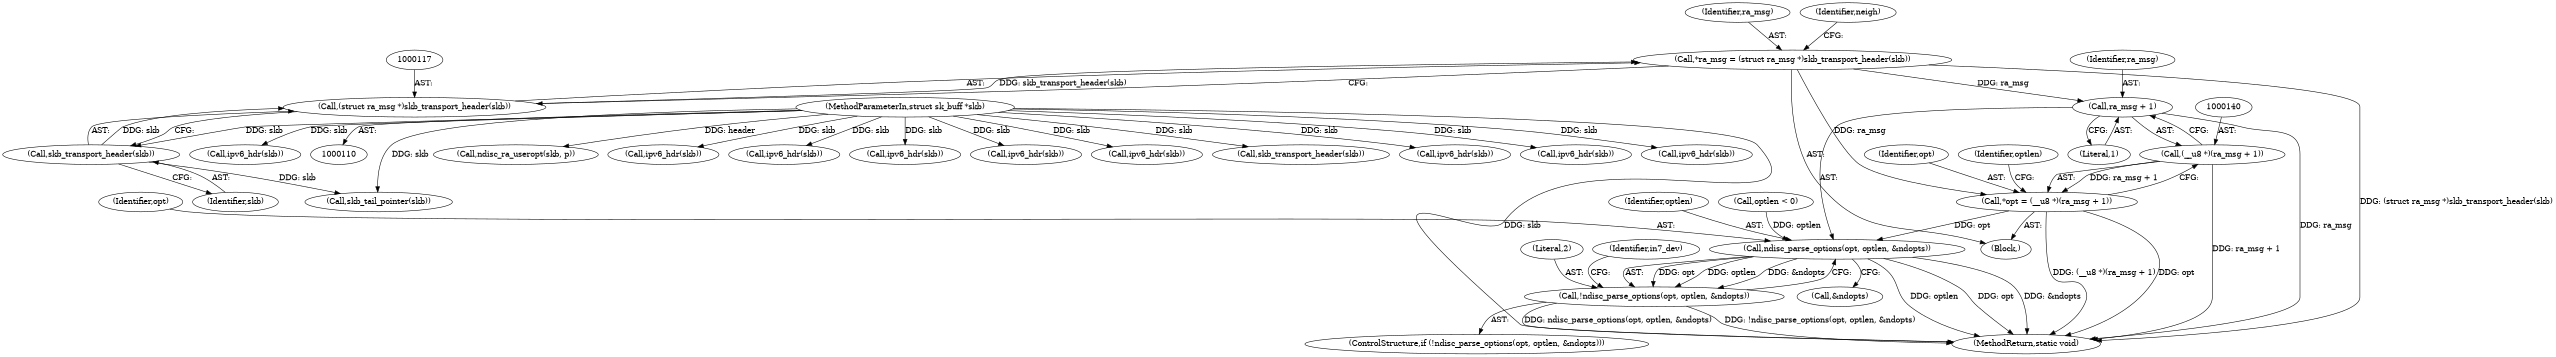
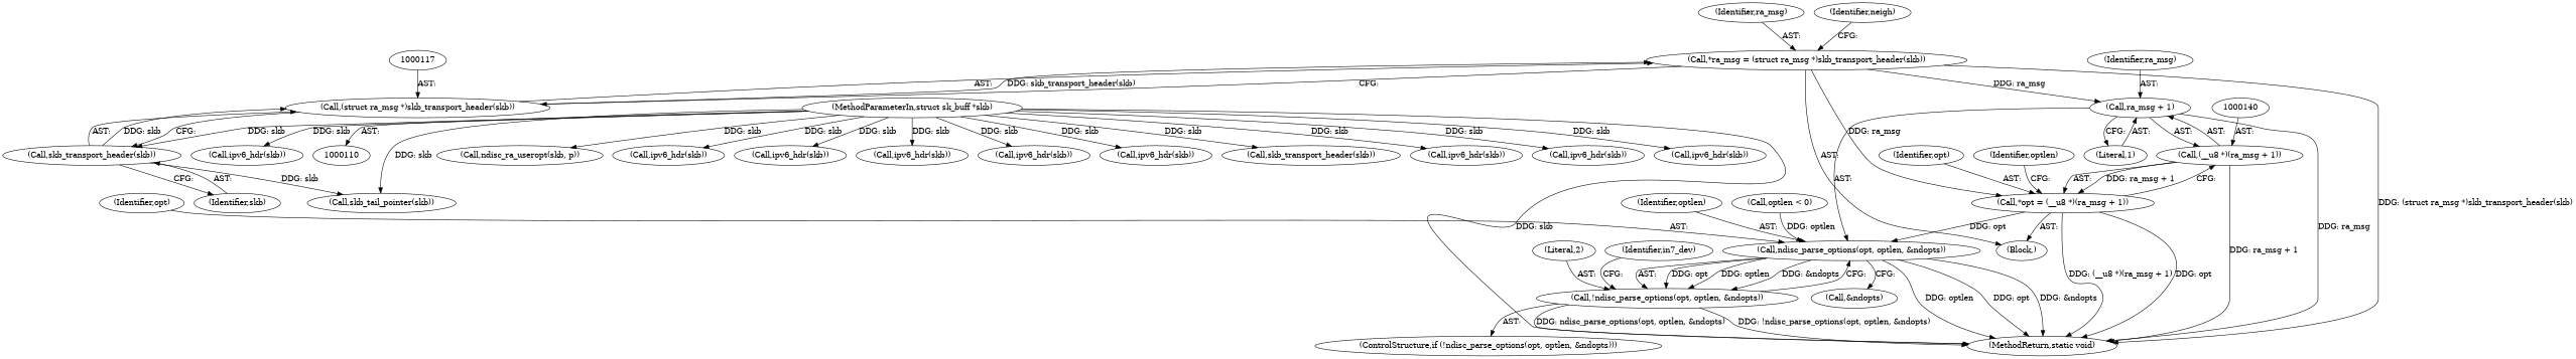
  digraph {
    n1 [label="(Call,*ra_msg = (struct ra_msg *)skb_transport_header(skb))"]
    n2 [label="(Call,(struct ra_msg *)skb_transport_header(skb))"]
    n3 [label="(Call,ra_msg + 1)"]
    n4 [label="(MethodReturn,static void)"]
    n5 [label="(Block,)"]
    n6 [label="(Call,*opt = (__u8 *)(ra_msg + 1))"]
    n7 [label="(Call,skb_transport_header(skb))"]
    n8 [label="(Call,(__u8 *)(ra_msg + 1))"]
    n9 [label="(Call,ndisc_parse_options(opt, optlen, &ndopts))"]
    n10 [label="(Literal,1)"]
    n11 [label="(Identifier,skb)"]
    n12 [label="(Call,skb_tail_pointer(skb))"]
    n13 [label="(MethodParameterIn,struct sk_buff *skb)"]
    n14 [label="(Call,ndisc_ra_useropt(skb, p))"]
    n15 [label="(Call,ipv6_hdr(skb))"]
    n16 [label="(Call,ipv6_hdr(skb))"]
    n17 [label="(Call,ipv6_hdr(skb))"]
    n18 [label="(Call,ipv6_hdr(skb))"]
    n19 [label="(Call,ipv6_hdr(skb))"]
    n20 [label="(Call,skb_transport_header(skb))"]
    n21 [label="(Call,ipv6_hdr(skb))"]
    n22 [label="(Call,ipv6_hdr(skb))"]
    n23 [label="(Call,ipv6_hdr(skb))"]
    n24 [label="(Call,ipv6_hdr(skb))"]
    1000110
    n26 [label="(Call,!ndisc_parse_options(opt, optlen, &ndopts))"]
    n27 [label="(Call,&ndopts)"]
    n28 [label="(ControlStructure,if (!ndisc_parse_options(opt, optlen, &ndopts)))"]
    n29 [label="(Identifier,opt)"]
    n30 [label="(Identifier,ra_msg)"]
    n31 [label="(Identifier,opt)"]
    n32 [label="(Identifier,optlen)"]
    n33 [label="(Literal,2)"]
    n34 [label="(Identifier,ra_msg)"]
    n35 [label="(Identifier,optlen)"]
    n36 [label="(Identifier,in7_dev)"]
    n37 [label="(Call,optlen < 0)"]
    n38 [label="(Identifier,neigh)"]
    1000117
    1000140
    n1 -> n2 [label="CFG: "]
    n1 -> n3 [label="DDG: ra_msg"]
    n1 -> n4 [label="DDG: (struct ra_msg *)skb_transport_header(skb)"]
    n1 -> n5 [label="AST: "]
    n1 -> n6 [label="DDG: ra_msg"]
    n2 -> n1 [label="AST: "]
    n2 -> n1 [label="DDG: skb_transport_header(skb)"]
    n2 -> n7 [label="CFG: "]
    n3 -> n4 [label="DDG: ra_msg"]
    n3 -> n8 [label="AST: "]
    n3 -> n9 [label="AST: "]
    n3 -> n10 [label="CFG: "]
    n6 -> n4 [label="DDG: (__u8 *)(ra_msg + 1)"]
    n6 -> n4 [label="DDG: opt"]
    n6 -> n5 [label="AST: "]
    n6 -> n8 [label="CFG: "]
    n6 -> n9 [label="DDG: opt"]
    n7 -> n2 [label="AST: "]
    n7 -> n2 [label="DDG: skb"]
    n7 -> n11 [label="CFG: "]
    n7 -> n12 [label="DDG: skb"]
-   n8 -> n3 [label="CFG: "]
+   n8 -> n3 [label="AST: "]
    n8 -> n4 [label="DDG: ra_msg + 1"]
    n8 -> n6 [label="AST: "]
    n8 -> n6 [label="DDG: ra_msg + 1"]
    n9 -> n4 [label="DDG: optlen"]
    n9 -> n4 [label="DDG: opt"]
    n9 -> n4 [label="DDG: &ndopts"]
    n9 -> n26 [label="AST: "]
    n9 -> n26 [label="DDG: opt"]
    n9 -> n26 [label="DDG: optlen"]
    n9 -> n26 [label="DDG: &ndopts"]
    n9 -> n27 [label="CFG: "]
    n10 -> n3 [label="AST: "]
    n11 -> n7 [label="AST: "]
    n13 -> n4 [label="DDG: skb"]
    n13 -> n7 [label="DDG: skb"]
    n13 -> n12 [label="DDG: skb"]
-   n13 -> n14 [label="DDG: header"]
+   n13 -> n14 [label="DDG: skb"]
    n13 -> n15 [label="DDG: skb"]
    n13 -> n16 [label="DDG: skb"]
    n13 -> n17 [label="DDG: skb"]
    n13 -> n18 [label="DDG: skb"]
    n13 -> n19 [label="DDG: skb"]
    n13 -> n20 [label="DDG: skb"]
    n13 -> n21 [label="DDG: skb"]
    n13 -> n22 [label="DDG: skb"]
    n13 -> n23 [label="DDG: skb"]
    n13 -> n24 [label="DDG: skb"]
    n13 -> 1000110 [label="AST: "]
    n26 -> n4 [label="DDG: ndisc_parse_options(opt, optlen, &ndopts)"]
    n26 -> n4 [label="DDG: !ndisc_parse_options(opt, optlen, &ndopts)"]
    n26 -> n9 [label="CFG: "]
    n26 -> n28 [label="AST: "]
    n29 -> n9 [label="AST: "]
    n30 -> n3 [label="AST: "]
    n31 -> n6 [label="AST: "]
    n32 -> n6 [label="CFG: "]
    n33 -> n26 [label="AST: "]
    n34 -> n1 [label="AST: "]
    n35 -> n9 [label="AST: "]
    n36 -> n26 [label="CFG: "]
    n37 -> n9 [label="DDG: optlen"]
    n38 -> n1 [label="CFG: "]
    1000117 -> n2 [label="AST: "]
    1000140 -> n8 [label="AST: "]
  }
